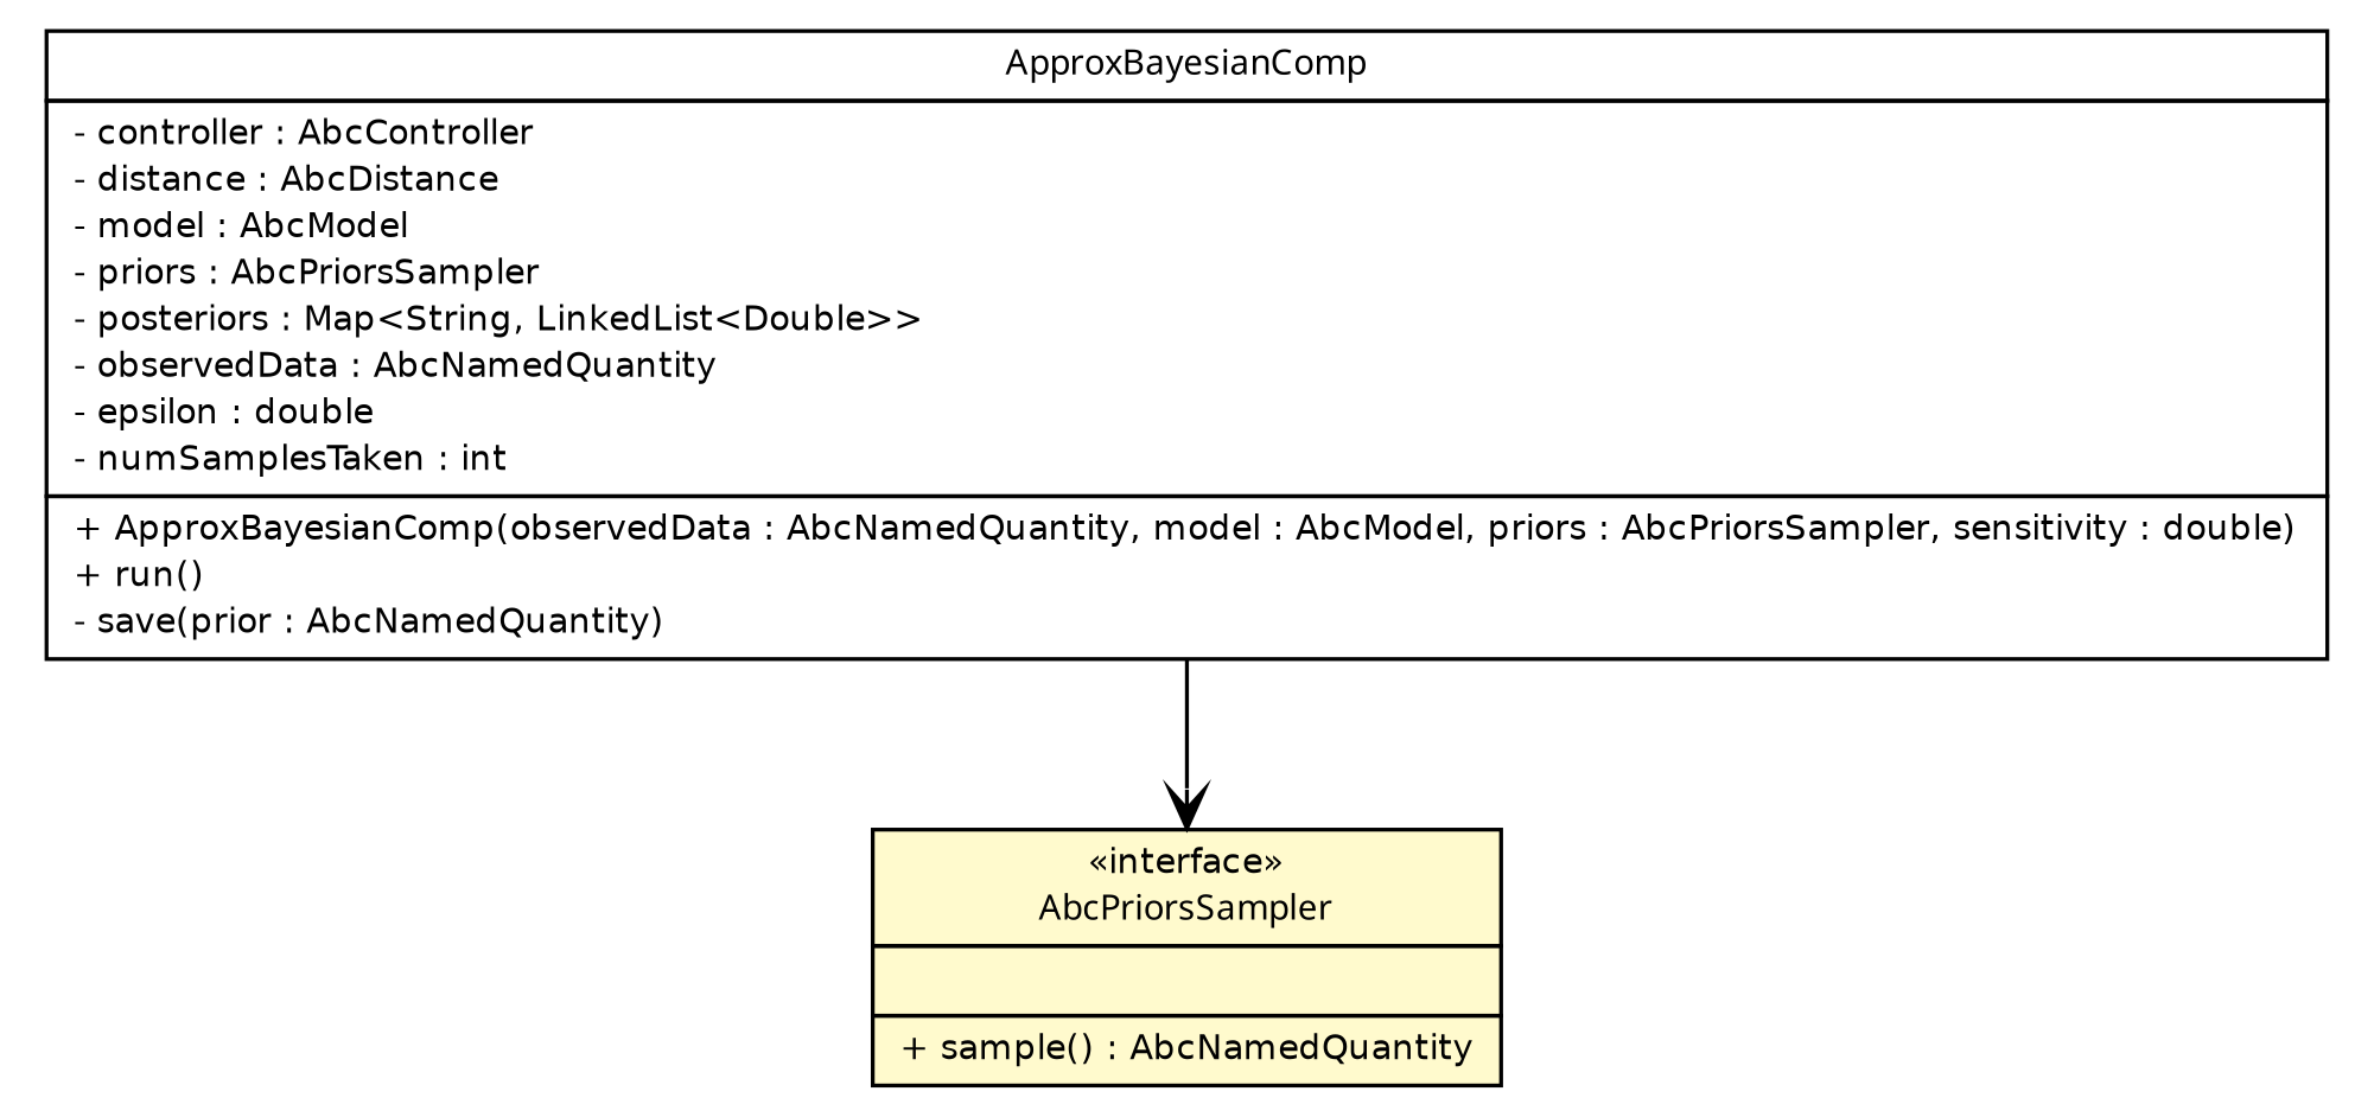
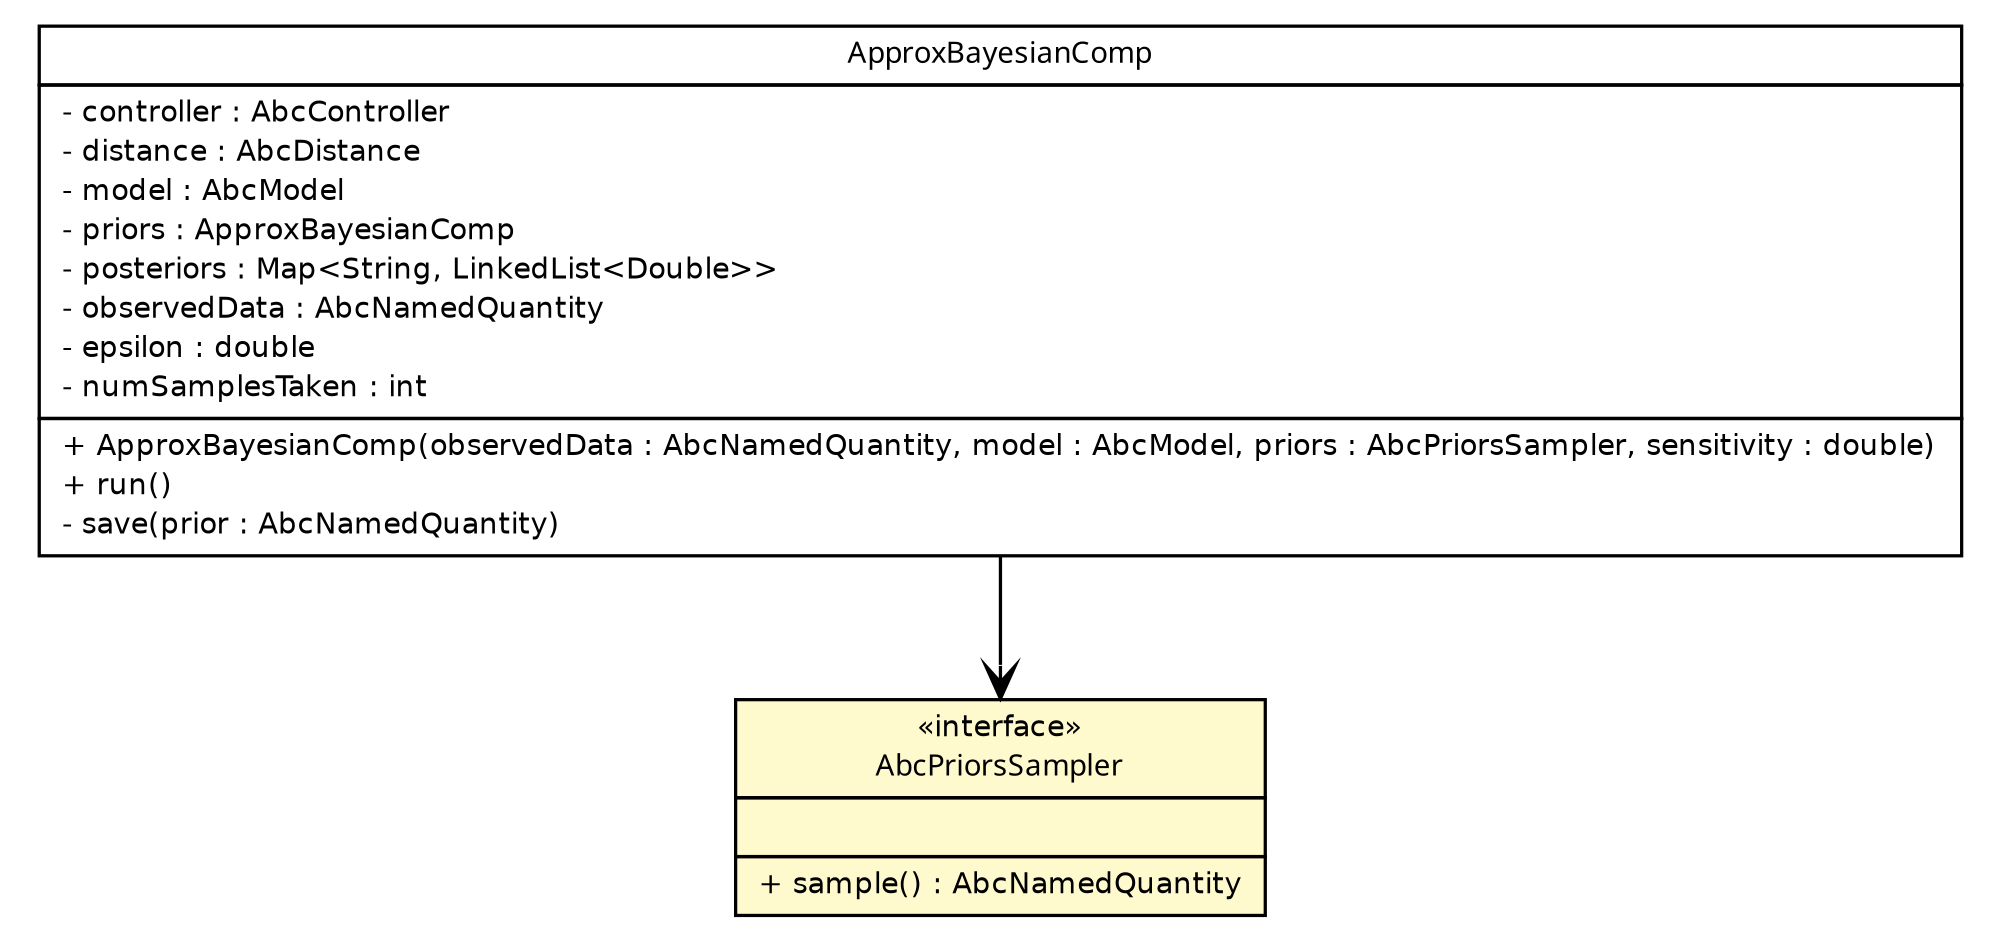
  digraph {
    nodesep=0.25
    ranksep=0.5
    fontname="DejaVu Sans"
    node [fontcolor=black fontname="DejaVu Sans" fontsize=9.0 shape=plaintext]
-   n1 [label=<<table title="broadwick.abc.ApproxBayesianComp" border="0" cellborder="1" cellspacing="0" cellpadding="2" port="p" href="./ApproxBayesianComp.html"> 		<tr><td><table border="0" cellspacing="0" cellpadding="1"> <tr><td align="center" balign="center"><font face="Trebuchet MS"> ApproxBayesianComp </font></td></tr> 		</table></td></tr> 		<tr><td><table border="0" cellspacing="0" cellpadding="1"> <tr><td align="left" balign="left"> - controller : AbcController </td></tr> <tr><td align="left" balign="left"> - distance : AbcDistance </td></tr> <tr><td align="left" balign="left"> - model : AbcModel </td></tr> <tr><td align="left" balign="left"> - priors : AbcPriorsSampler </td></tr> <tr><td align="left" balign="left"> - posteriors : Map&lt;String, LinkedList&lt;Double&gt;&gt; </td></tr> <tr><td align="left" balign="left"> - observedData : AbcNamedQuantity </td></tr> <tr><td align="left" balign="left"> - epsilon : double </td></tr> <tr><td align="left" balign="left"> - numSamplesTaken : int </td></tr> 		</table></td></tr> 		<tr><td><table border="0" cellspacing="0" cellpadding="1"> <tr><td align="left" balign="left"> + ApproxBayesianComp(observedData : AbcNamedQuantity, model : AbcModel, priors : AbcPriorsSampler, sensitivity : double) </td></tr> <tr><td align="left" balign="left"> + run() </td></tr> <tr><td align="left" balign="left"> - save(prior : AbcNamedQuantity) </td></tr> 		</table></td></tr> 		</table>>]
+   n1 [label=<<table title="broadwick.abc.ApproxBayesianComp" border="0" cellborder="1" cellspacing="0" cellpadding="2" port="p" href="./ApproxBayesianComp.html"> 		<tr><td><table border="0" cellspacing="0" cellpadding="1"> <tr><td align="center" balign="center"><font face="Trebuchet MS"> ApproxBayesianComp </font></td></tr> 		</table></td></tr> 		<tr><td><table border="0" cellspacing="0" cellpadding="1"> <tr><td align="left" balign="left"> - controller : AbcController </td></tr> <tr><td align="left" balign="left"> - distance : AbcDistance </td></tr> <tr><td align="left" balign="left"> - model : AbcModel </td></tr> <tr><td align="left" balign="left"> - priors : ApproxBayesianComp </td></tr> <tr><td align="left" balign="left"> - posteriors : Map&lt;String, LinkedList&lt;Double&gt;&gt; </td></tr> <tr><td align="left" balign="left"> - observedData : AbcNamedQuantity </td></tr> <tr><td align="left" balign="left"> - epsilon : double </td></tr> <tr><td align="left" balign="left"> - numSamplesTaken : int </td></tr> 		</table></td></tr> 		<tr><td><table border="0" cellspacing="0" cellpadding="1"> <tr><td align="left" balign="left"> + ApproxBayesianComp(observedData : AbcNamedQuantity, model : AbcModel, priors : AbcPriorsSampler, sensitivity : double) </td></tr> <tr><td align="left" balign="left"> + run() </td></tr> <tr><td align="left" balign="left"> - save(prior : AbcNamedQuantity) </td></tr> 		</table></td></tr> 		</table>>]
    n2 [label=<<table title="broadwick.abc.AbcPriorsSampler" border="0" cellborder="1" cellspacing="0" cellpadding="2" port="p" bgcolor="lemonChiffon" href="./AbcPriorsSampler.html"> 		<tr><td><table border="0" cellspacing="0" cellpadding="1"> <tr><td align="center" balign="center"> &#171;interface&#187; </td></tr> <tr><td align="center" balign="center"><font face="Trebuchet MS"> AbcPriorsSampler </font></td></tr> 		</table></td></tr> 		<tr><td><table border="0" cellspacing="0" cellpadding="1"> <tr><td align="left" balign="left">  </td></tr> 		</table></td></tr> 		<tr><td><table border="0" cellspacing="0" cellpadding="1"> <tr><td align="left" balign="left"> + sample() : AbcNamedQuantity </td></tr> 		</table></td></tr> 		</table>>]
    n1 -> n2 [arrowhead=open color=black fontcolor=black fontname="DejaVu Sans" fontsize=10.0 headport=p labelfontname="Trebuchet MS" labelfontsize=10 tailport=p]
  }
